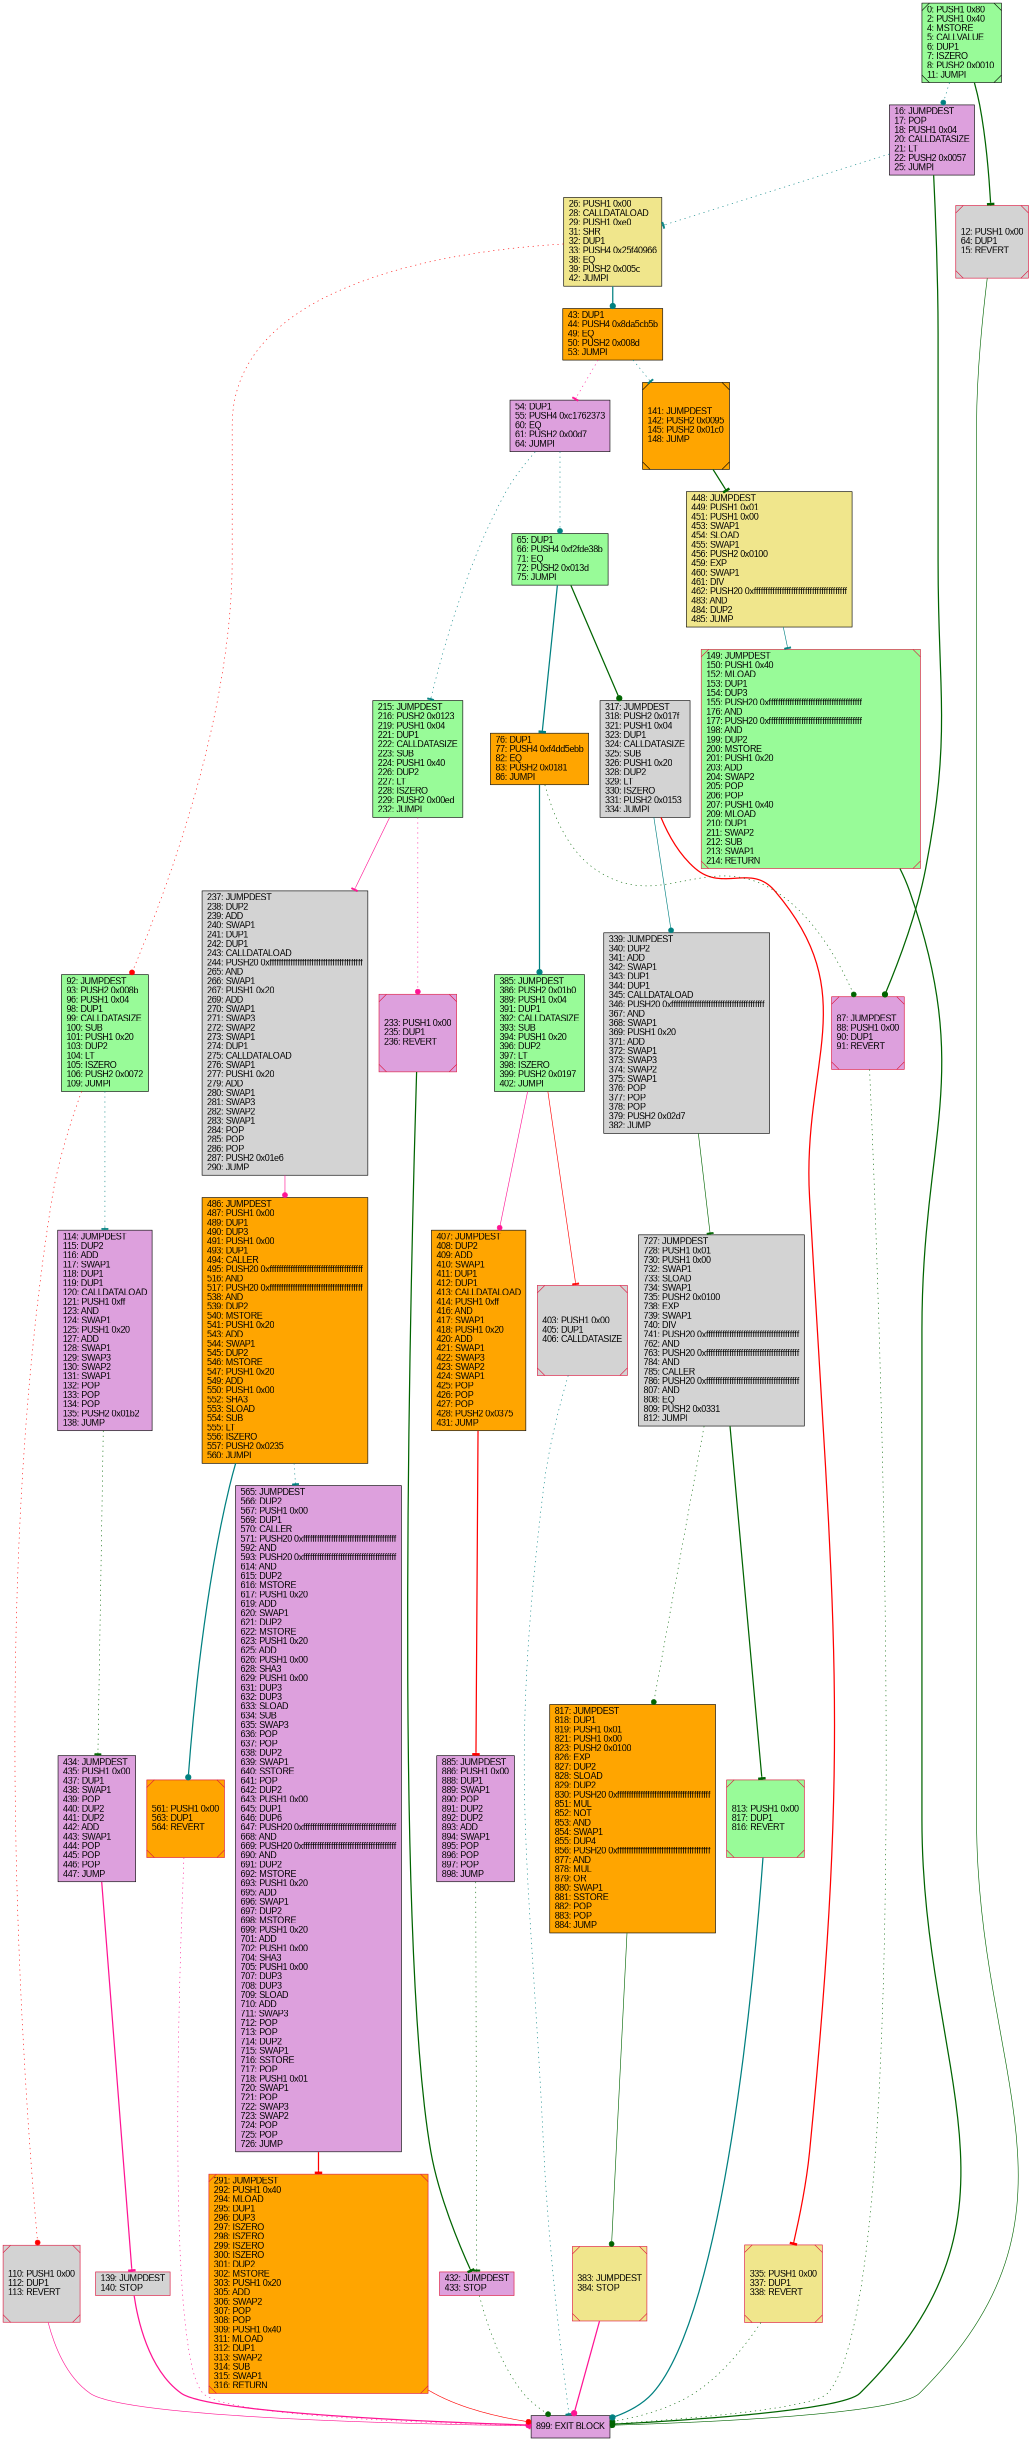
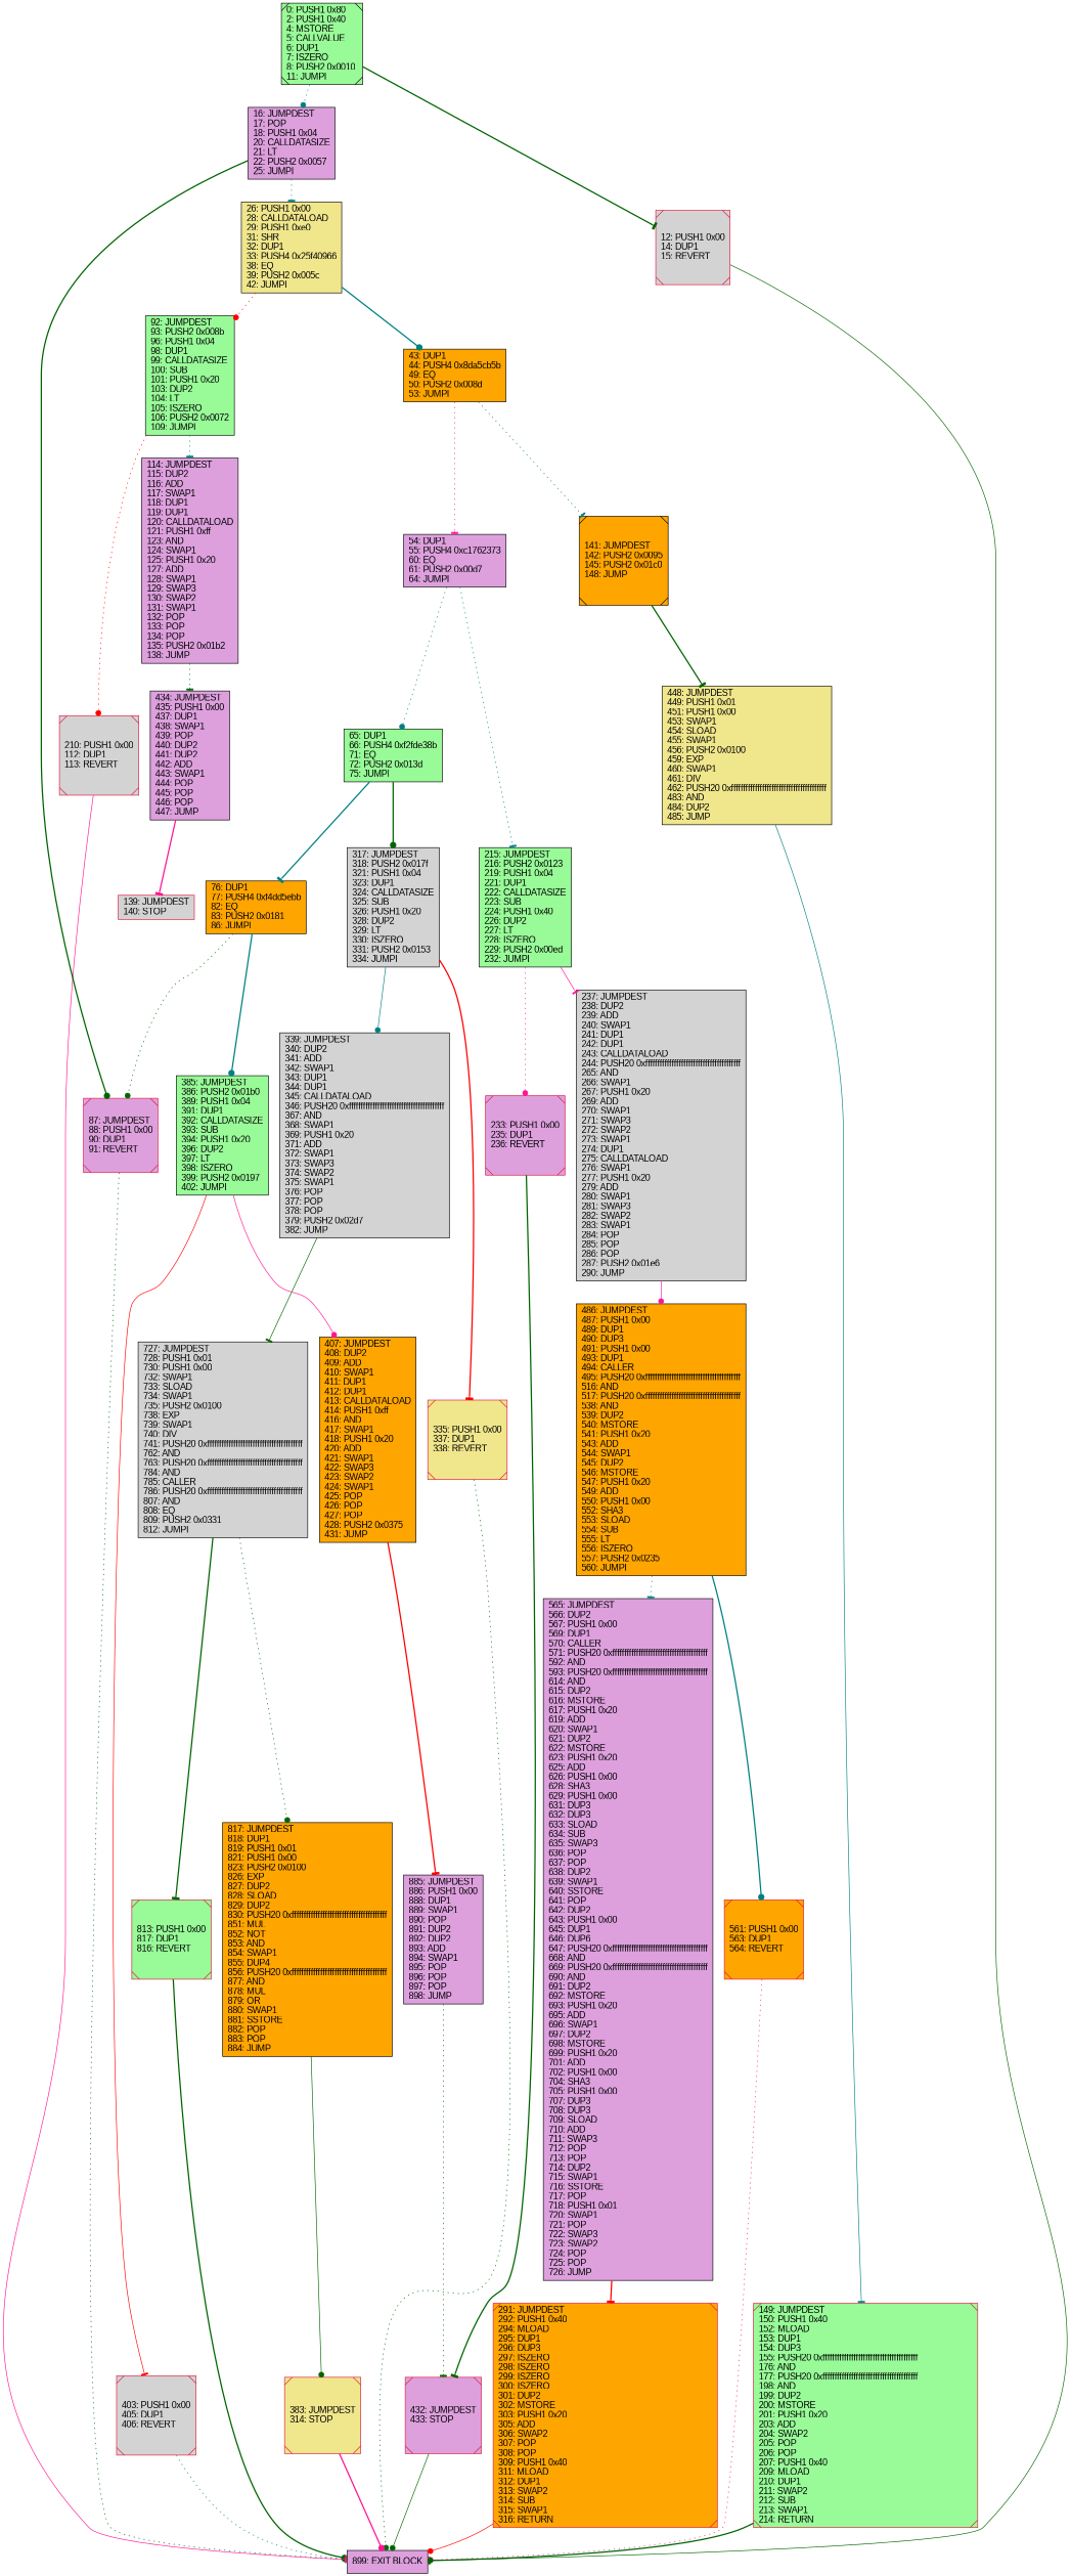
  digraph {
    fontname="Liberation Sans"
    rankdir=UD
    node [color=black fillcolor=plum fontcolor=black fontname="Liberation Sans" shape=box style=filled]
    edge [arrowhead=dot color=darkgreen fontname="Liberation Sans" style=dotted]
    n1 [label="899: EXIT BLOCK\l"]
    n2 [label="114: JUMPDEST\l115: DUP2\l116: ADD\l117: SWAP1\l118: DUP1\l119: DUP1\l120: CALLDATALOAD\l121: PUSH1 0xff\l123: AND\l124: SWAP1\l125: PUSH1 0x20\l127: ADD\l128: SWAP1\l129: SWAP3\l130: SWAP2\l131: SWAP1\l132: POP\l133: POP\l134: POP\l135: PUSH2 0x01b2\l138: JUMP\l"]
    n3 [label="434: JUMPDEST\l435: PUSH1 0x00\l437: DUP1\l438: SWAP1\l439: POP\l440: DUP2\l441: DUP2\l442: ADD\l443: SWAP1\l444: POP\l445: POP\l446: POP\l447: JUMP\l"]
    n4 [color=crimson fillcolor=lightgrey label="139: JUMPDEST\l140: STOP\l"]
    n5 [color=crimson fillcolor=palegreen label="149: JUMPDEST\l150: PUSH1 0x40\l152: MLOAD\l153: DUP1\l154: DUP3\l155: PUSH20 0xffffffffffffffffffffffffffffffffffffffff\l176: AND\l177: PUSH20 0xffffffffffffffffffffffffffffffffffffffff\l198: AND\l199: DUP2\l200: MSTORE\l201: PUSH1 0x20\l203: ADD\l204: SWAP2\l205: POP\l206: POP\l207: PUSH1 0x40\l209: MLOAD\l210: DUP1\l211: SWAP2\l212: SUB\l213: SWAP1\l214: RETURN\l" shape=Msquare]
    n6 [color=crimson label="233: PUSH1 0x00\l235: DUP1\l236: REVERT\l" shape=Msquare]
-   n7 [color=crimson label="432: JUMPDEST\l433: STOP\l"]
+   n7 [color=crimson label="432: JUMPDEST\l433: STOP\l" shape=Msquare]
    n8 [fillcolor=palegreen label="65: DUP1\l66: PUSH4 0xf2fde38b\l71: EQ\l72: PUSH2 0x013d\l75: JUMPI\l"]
    n9 [fillcolor=lightgrey label="317: JUMPDEST\l318: PUSH2 0x017f\l321: PUSH1 0x04\l323: DUP1\l324: CALLDATASIZE\l325: SUB\l326: PUSH1 0x20\l328: DUP2\l329: LT\l330: ISZERO\l331: PUSH2 0x0153\l334: JUMPI\l"]
    n10 [fillcolor=orange label="76: DUP1\l77: PUSH4 0xf4dd5ebb\l82: EQ\l83: PUSH2 0x0181\l86: JUMPI\l"]
    n11 [fillcolor=lightgrey label="339: JUMPDEST\l340: DUP2\l341: ADD\l342: SWAP1\l343: DUP1\l344: DUP1\l345: CALLDATALOAD\l346: PUSH20 0xffffffffffffffffffffffffffffffffffffffff\l367: AND\l368: SWAP1\l369: PUSH1 0x20\l371: ADD\l372: SWAP1\l373: SWAP3\l374: SWAP2\l375: SWAP1\l376: POP\l377: POP\l378: POP\l379: PUSH2 0x02d7\l382: JUMP\l"]
    n12 [color=crimson fillcolor=khaki label="335: PUSH1 0x00\l337: DUP1\l338: REVERT\l" shape=Msquare]
    n13 [fillcolor=palegreen label="385: JUMPDEST\l386: PUSH2 0x01b0\l389: PUSH1 0x04\l391: DUP1\l392: CALLDATASIZE\l393: SUB\l394: PUSH1 0x20\l396: DUP2\l397: LT\l398: ISZERO\l399: PUSH2 0x0197\l402: JUMPI\l"]
    n14 [color=crimson label="87: JUMPDEST\l88: PUSH1 0x00\l90: DUP1\l91: REVERT\l" shape=Msquare]
    n15 [fillcolor=orange label="407: JUMPDEST\l408: DUP2\l409: ADD\l410: SWAP1\l411: DUP1\l412: DUP1\l413: CALLDATALOAD\l414: PUSH1 0xff\l416: AND\l417: SWAP1\l418: PUSH1 0x20\l420: ADD\l421: SWAP1\l422: SWAP3\l423: SWAP2\l424: SWAP1\l425: POP\l426: POP\l427: POP\l428: PUSH2 0x0375\l431: JUMP\l"]
-   n16 [color=crimson fillcolor=lightgrey label="403: PUSH1 0x00\l405: DUP1\l406: CALLDATASIZE\l" shape=Msquare]
+   n16 [color=crimson fillcolor=lightgrey label="403: PUSH1 0x00\l405: DUP1\l406: REVERT\l" shape=Msquare]
    n17 [label="885: JUMPDEST\l886: PUSH1 0x00\l888: DUP1\l889: SWAP1\l890: POP\l891: DUP2\l892: DUP2\l893: ADD\l894: SWAP1\l895: POP\l896: POP\l897: POP\l898: JUMP\l"]
    n18 [color=crimson fillcolor=palegreen label="813: PUSH1 0x00\l817: DUP1\l816: REVERT\l" shape=Msquare]
-   n19 [color=crimson fillcolor=lightgrey label="110: PUSH1 0x00\l112: DUP1\l113: REVERT\l" shape=Msquare]
+   n19 [color=crimson fillcolor=lightgrey label="210: PUSH1 0x00\l112: DUP1\l113: REVERT\l" shape=Msquare]
    n20 [fillcolor=palegreen label="92: JUMPDEST\l93: PUSH2 0x008b\l96: PUSH1 0x04\l98: DUP1\l99: CALLDATASIZE\l100: SUB\l101: PUSH1 0x20\l103: DUP2\l104: LT\l105: ISZERO\l106: PUSH2 0x0072\l109: JUMPI\l"]
    n21 [color=crimson fillcolor=orange label="561: PUSH1 0x00\l563: DUP1\l564: REVERT\l" shape=Msquare]
    n22 [fillcolor=lightgrey label="727: JUMPDEST\l728: PUSH1 0x01\l730: PUSH1 0x00\l732: SWAP1\l733: SLOAD\l734: SWAP1\l735: PUSH2 0x0100\l738: EXP\l739: SWAP1\l740: DIV\l741: PUSH20 0xffffffffffffffffffffffffffffffffffffffff\l762: AND\l763: PUSH20 0xffffffffffffffffffffffffffffffffffffffff\l784: AND\l785: CALLER\l786: PUSH20 0xffffffffffffffffffffffffffffffffffffffff\l807: AND\l808: EQ\l809: PUSH2 0x0331\l812: JUMPI\l"]
    n23 [fillcolor=orange label="817: JUMPDEST\l818: DUP1\l819: PUSH1 0x01\l821: PUSH1 0x00\l823: PUSH2 0x0100\l826: EXP\l827: DUP2\l828: SLOAD\l829: DUP2\l830: PUSH20 0xffffffffffffffffffffffffffffffffffffffff\l851: MUL\l852: NOT\l853: AND\l854: SWAP1\l855: DUP4\l856: PUSH20 0xffffffffffffffffffffffffffffffffffffffff\l877: AND\l878: MUL\l879: OR\l880: SWAP1\l881: SSTORE\l882: POP\l883: POP\l884: JUMP\l"]
-   n24 [color=crimson fillcolor=khaki label="383: JUMPDEST\l384: STOP\l" shape=Msquare]
+   n24 [color=crimson fillcolor=khaki label="383: JUMPDEST\l314: STOP\l" shape=Msquare]
    n25 [fillcolor=palegreen label="0: PUSH1 0x80\l2: PUSH1 0x40\l4: MSTORE\l5: CALLVALUE\l6: DUP1\l7: ISZERO\l8: PUSH2 0x0010\l11: JUMPI\l" shape=Msquare]
    n26 [label="16: JUMPDEST\l17: POP\l18: PUSH1 0x04\l20: CALLDATASIZE\l21: LT\l22: PUSH2 0x0057\l25: JUMPI\l"]
-   n27 [color=crimson fillcolor=lightgrey label="12: PUSH1 0x00\l64: DUP1\l15: REVERT\l" shape=Msquare]
+   n27 [color=crimson fillcolor=lightgrey label="12: PUSH1 0x00\l14: DUP1\l15: REVERT\l" shape=Msquare]
    n28 [fillcolor=khaki label="26: PUSH1 0x00\l28: CALLDATALOAD\l29: PUSH1 0xe0\l31: SHR\l32: DUP1\l33: PUSH4 0x25f40966\l38: EQ\l39: PUSH2 0x005c\l42: JUMPI\l"]
    n29 [fillcolor=khaki label="448: JUMPDEST\l449: PUSH1 0x01\l451: PUSH1 0x00\l453: SWAP1\l454: SLOAD\l455: SWAP1\l456: PUSH2 0x0100\l459: EXP\l460: SWAP1\l461: DIV\l462: PUSH20 0xffffffffffffffffffffffffffffffffffffffff\l483: AND\l484: DUP2\l485: JUMP\l"]
    n30 [label="565: JUMPDEST\l566: DUP2\l567: PUSH1 0x00\l569: DUP1\l570: CALLER\l571: PUSH20 0xffffffffffffffffffffffffffffffffffffffff\l592: AND\l593: PUSH20 0xffffffffffffffffffffffffffffffffffffffff\l614: AND\l615: DUP2\l616: MSTORE\l617: PUSH1 0x20\l619: ADD\l620: SWAP1\l621: DUP2\l622: MSTORE\l623: PUSH1 0x20\l625: ADD\l626: PUSH1 0x00\l628: SHA3\l629: PUSH1 0x00\l631: DUP3\l632: DUP3\l633: SLOAD\l634: SUB\l635: SWAP3\l636: POP\l637: POP\l638: DUP2\l639: SWAP1\l640: SSTORE\l641: POP\l642: DUP2\l643: PUSH1 0x00\l645: DUP1\l646: DUP6\l647: PUSH20 0xffffffffffffffffffffffffffffffffffffffff\l668: AND\l669: PUSH20 0xffffffffffffffffffffffffffffffffffffffff\l690: AND\l691: DUP2\l692: MSTORE\l693: PUSH1 0x20\l695: ADD\l696: SWAP1\l697: DUP2\l698: MSTORE\l699: PUSH1 0x20\l701: ADD\l702: PUSH1 0x00\l704: SHA3\l705: PUSH1 0x00\l707: DUP3\l708: DUP3\l709: SLOAD\l710: ADD\l711: SWAP3\l712: POP\l713: POP\l714: DUP2\l715: SWAP1\l716: SSTORE\l717: POP\l718: PUSH1 0x01\l720: SWAP1\l721: POP\l722: SWAP3\l723: SWAP2\l724: POP\l725: POP\l726: JUMP\l"]
    n31 [color=crimson fillcolor=orange label="291: JUMPDEST\l292: PUSH1 0x40\l294: MLOAD\l295: DUP1\l296: DUP3\l297: ISZERO\l298: ISZERO\l299: ISZERO\l300: ISZERO\l301: DUP2\l302: MSTORE\l303: PUSH1 0x20\l305: ADD\l306: SWAP2\l307: POP\l308: POP\l309: PUSH1 0x40\l311: MLOAD\l312: DUP1\l313: SWAP2\l314: SUB\l315: SWAP1\l316: RETURN\l" shape=Msquare]
    n32 [fillcolor=palegreen label="215: JUMPDEST\l216: PUSH2 0x0123\l219: PUSH1 0x04\l221: DUP1\l222: CALLDATASIZE\l223: SUB\l224: PUSH1 0x40\l226: DUP2\l227: LT\l228: ISZERO\l229: PUSH2 0x00ed\l232: JUMPI\l"]
    n33 [fillcolor=lightgrey label="237: JUMPDEST\l238: DUP2\l239: ADD\l240: SWAP1\l241: DUP1\l242: DUP1\l243: CALLDATALOAD\l244: PUSH20 0xffffffffffffffffffffffffffffffffffffffff\l265: AND\l266: SWAP1\l267: PUSH1 0x20\l269: ADD\l270: SWAP1\l271: SWAP3\l272: SWAP2\l273: SWAP1\l274: DUP1\l275: CALLDATALOAD\l276: SWAP1\l277: PUSH1 0x20\l279: ADD\l280: SWAP1\l281: SWAP3\l282: SWAP2\l283: SWAP1\l284: POP\l285: POP\l286: POP\l287: PUSH2 0x01e6\l290: JUMP\l"]
    n34 [fillcolor=orange label="486: JUMPDEST\l487: PUSH1 0x00\l489: DUP1\l490: DUP3\l491: PUSH1 0x00\l493: DUP1\l494: CALLER\l495: PUSH20 0xffffffffffffffffffffffffffffffffffffffff\l516: AND\l517: PUSH20 0xffffffffffffffffffffffffffffffffffffffff\l538: AND\l539: DUP2\l540: MSTORE\l541: PUSH1 0x20\l543: ADD\l544: SWAP1\l545: DUP2\l546: MSTORE\l547: PUSH1 0x20\l549: ADD\l550: PUSH1 0x00\l552: SHA3\l553: SLOAD\l554: SUB\l555: LT\l556: ISZERO\l557: PUSH2 0x0235\l560: JUMPI\l"]
    n35 [fillcolor=orange label="43: DUP1\l44: PUSH4 0x8da5cb5b\l49: EQ\l50: PUSH2 0x008d\l53: JUMPI\l"]
    n36 [label="54: DUP1\l55: PUSH4 0xc1762373\l60: EQ\l61: PUSH2 0x00d7\l64: JUMPI\l"]
    n37 [fillcolor=orange label="141: JUMPDEST\l142: PUSH2 0x0095\l145: PUSH2 0x01c0\l148: JUMP\l" shape=Msquare]
    n2 -> n3 [arrowhead=tee]
    n3 -> n4 [arrowhead=tee color=deeppink style=bold]
-   n4 -> n1 [color=deeppink style=bold]
    n5 -> n1 [arrowhead=tee style=bold]
    n6 -> n7 [arrowhead=tee style=bold]
-   n7 -> n1
+   n7 -> n1 [style=solid]
    n8 -> n9 [style=bold]
    n8 -> n10 [arrowhead=tee color=teal style=bold]
    n9 -> n11 [color=teal style=solid]
    n9 -> n12 [arrowhead=tee color=red style=bold]
    n10 -> n13 [color=teal style=bold]
    n10 -> n14
    n11 -> n22 [arrowhead=tee style=solid]
    n12 -> n1
    n13 -> n15 [color=deeppink style=solid]
    n13 -> n16 [arrowhead=tee color=red style=solid]
    n14 -> n1
    n15 -> n17 [arrowhead=tee color=red style=bold]
    n16 -> n1 [arrowhead=tee color=teal]
    n17 -> n7 [arrowhead=tee]
-   n18 -> n1 [color=teal style=bold]
+   n18 -> n1 [style=bold]
    n19 -> n1 [arrowhead=tee color=deeppink style=solid]
    n20 -> n2 [arrowhead=tee color=teal]
    n20 -> n19 [color=red]
    n21 -> n1 [color=deeppink]
    n22 -> n18 [arrowhead=tee style=bold]
    n22 -> n23
    n23 -> n24 [style=solid]
    n24 -> n1 [color=deeppink style=bold]
    n25 -> n26 [color=teal]
    n25 -> n27 [arrowhead=tee style=bold]
    n26 -> n14 [style=bold]
    n26 -> n28 [arrowhead=tee color=teal]
    n27 -> n1 [style=solid]
    n28 -> n20 [color=red]
    n28 -> n35 [color=teal style=bold]
    n29 -> n5 [arrowhead=tee color=teal style=solid]
    n30 -> n31 [arrowhead=tee color=red style=bold]
    n31 -> n1 [color=red style=solid]
    n32 -> n6 [color=deeppink]
    n32 -> n33 [arrowhead=tee color=deeppink style=solid]
    n33 -> n34 [color=deeppink style=solid]
    n34 -> n21 [color=teal style=bold]
    n34 -> n30 [arrowhead=tee color=teal]
    n35 -> n36 [arrowhead=tee color=deeppink]
    n35 -> n37 [arrowhead=tee color=teal]
    n36 -> n8 [color=teal]
    n36 -> n32 [arrowhead=tee color=teal]
    n37 -> n29 [arrowhead=tee style=bold]
  }
